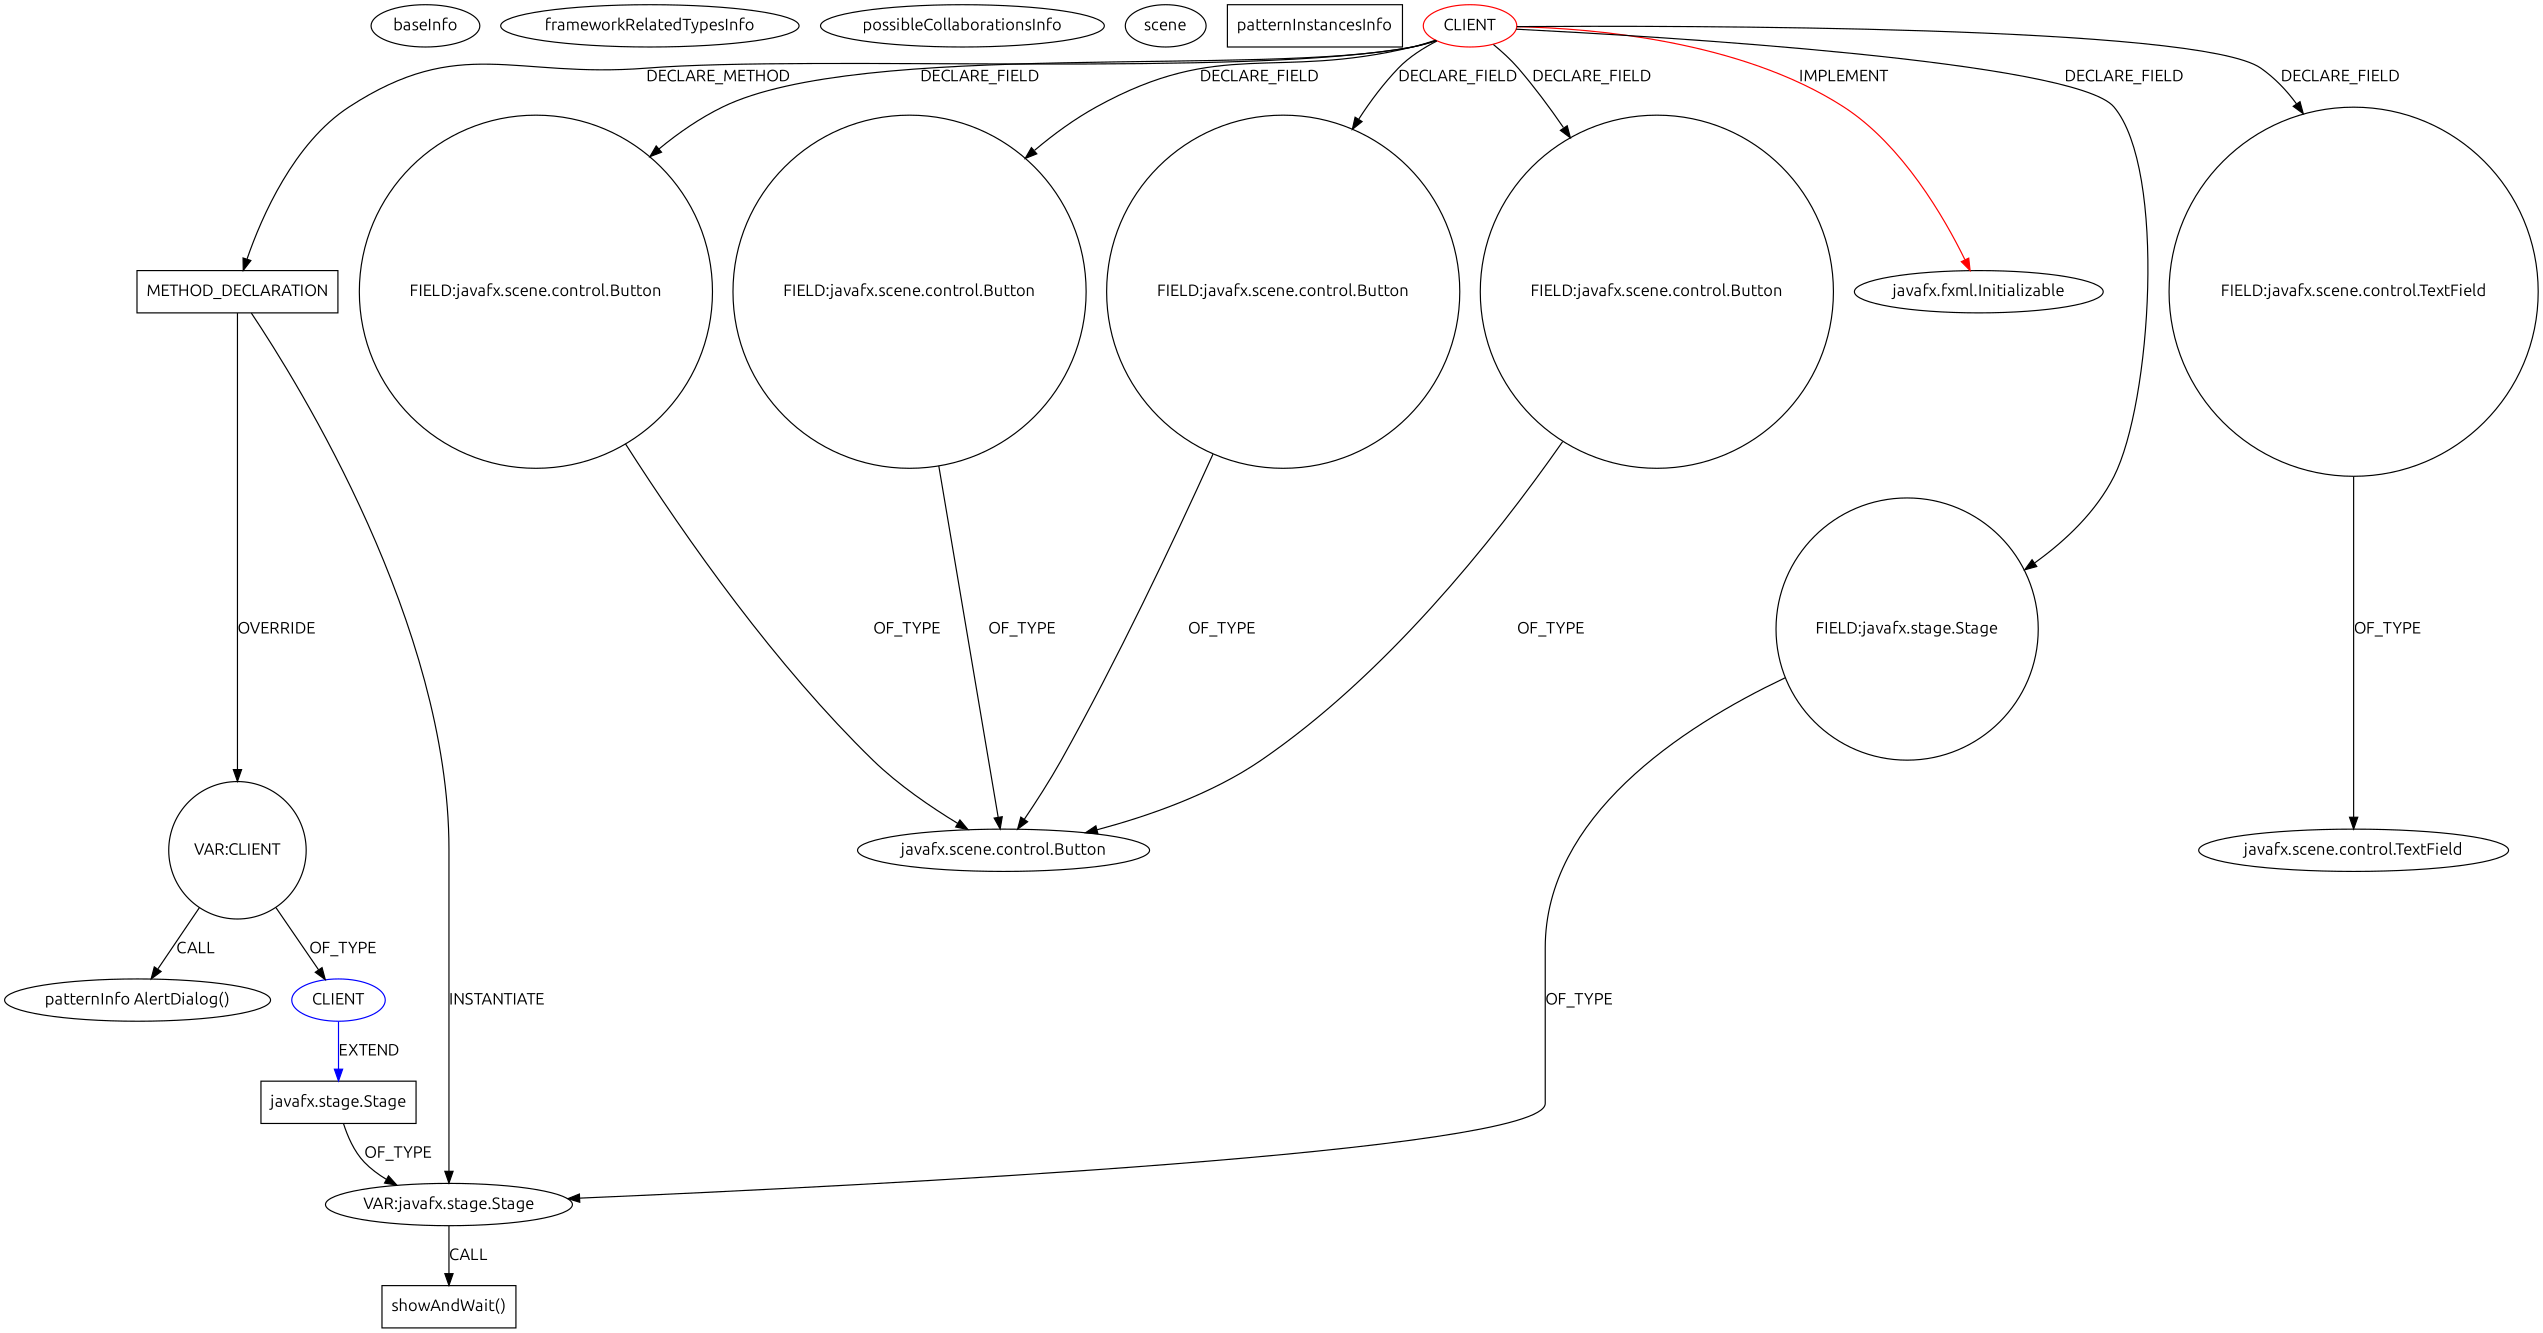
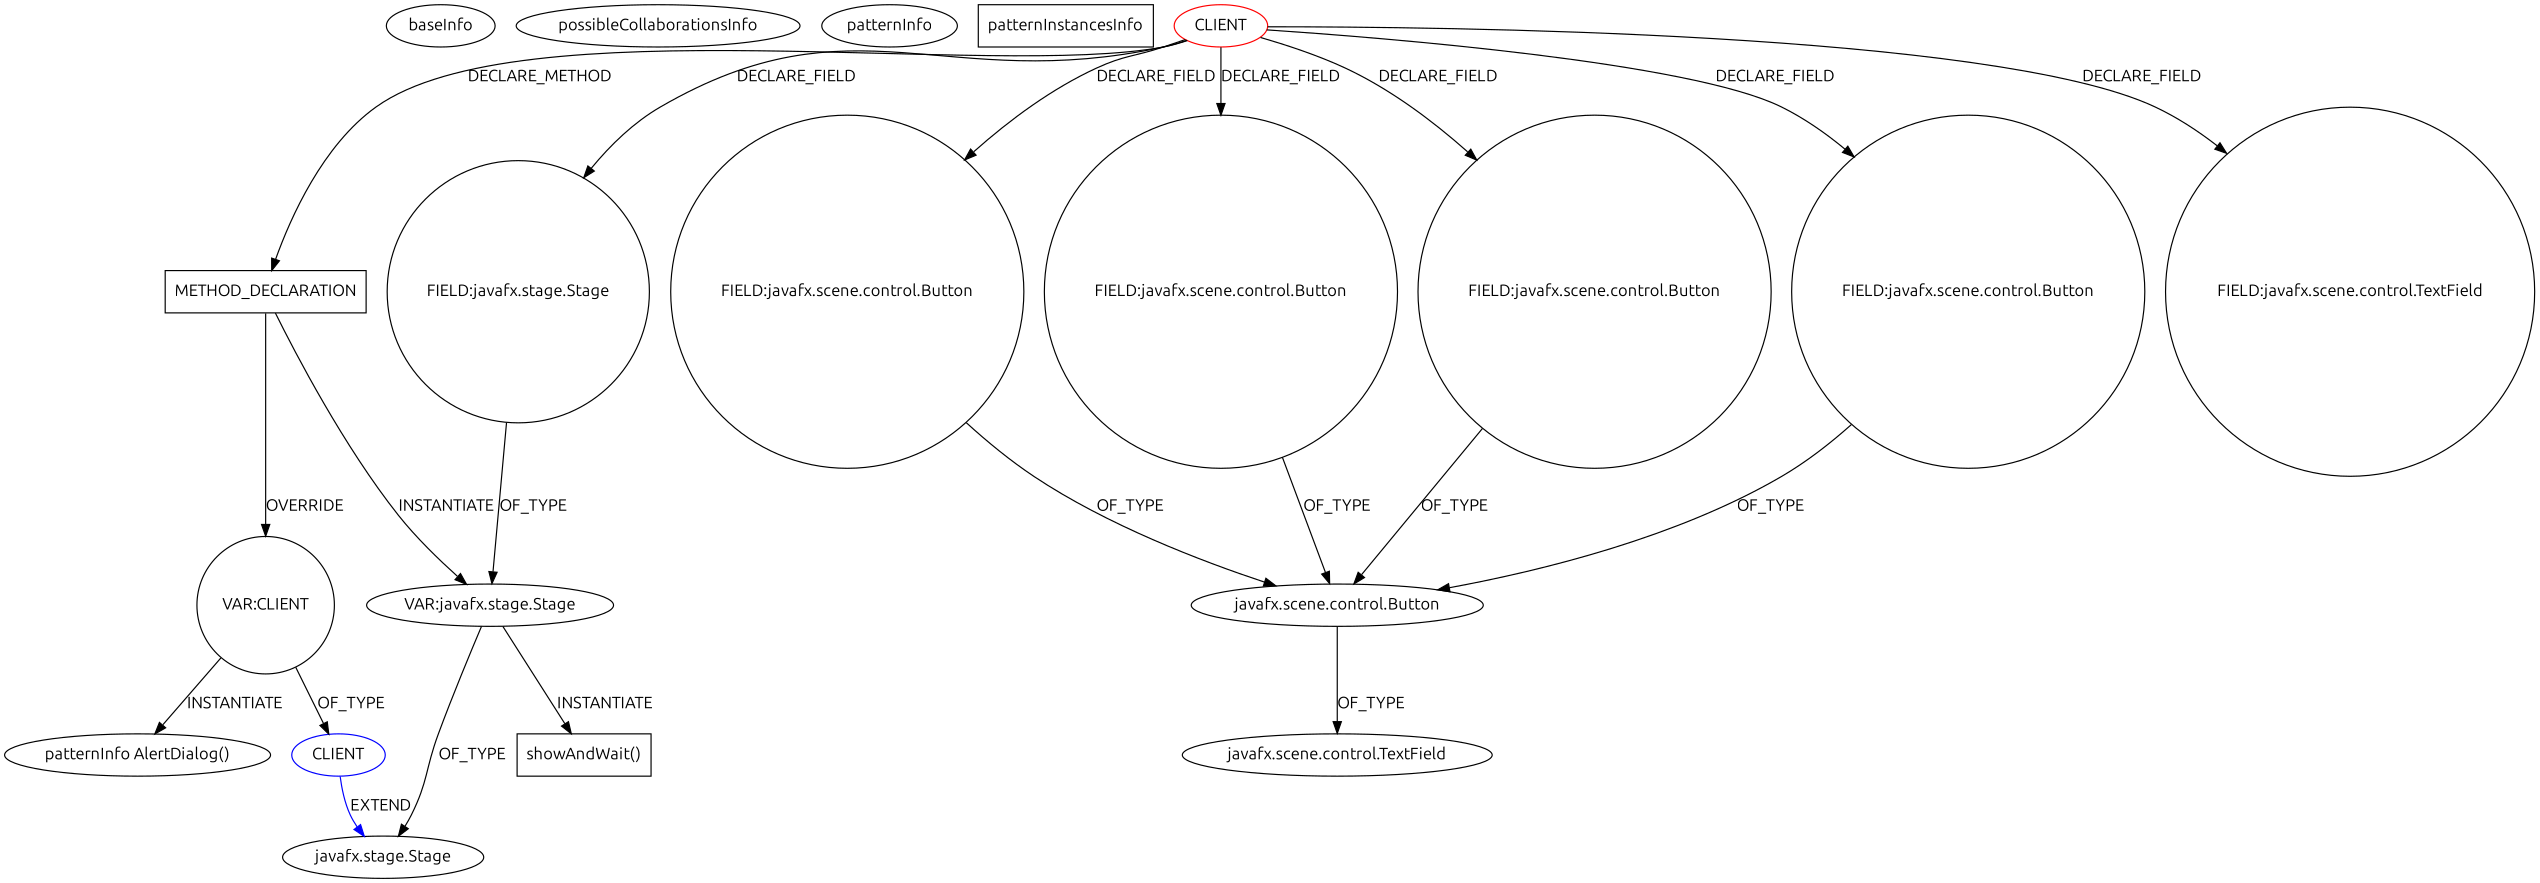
  digraph {
    fontname=Ubuntu
    node [fontname=Ubuntu isFrameworkType=false vertexType=FIELD_DECLARATION]
    edge [fontname=Ubuntu]
    baseInfo [category=pattern graphId=3934 isAnonymous=false possibleRelation=true isFrameworkType="" vertexType=""]
-   frameworkRelatedTypesInfo [0="javafx.fxml.Initializable" isFrameworkType="" vertexType=""]
    possibleCollaborationsInfo [0="3934~INSTANTIATION-CLIENT_METHOD_DECLARATION-~javafx.fxml.Initializable ~javafx.stage.Stage ~false~false" isFrameworkType="" vertexType=""]
-   patternInfo [frequency=2.0 patternRootClient=0 label=scene isFrameworkType="" vertexType=""]
+   patternInfo [frequency=2.0 patternRootClient=0 isFrameworkType="" vertexType=""]
    patternInstancesInfo [0="demibenari-cd-catalog~/demibenari-cd-catalog/cd-catalog-master/src/cd/catalog/EditCDFormController.java~EditCDFormController~2395" 1="demibenari-cd-catalog~/demibenari-cd-catalog/cd-catalog-master/src/cd/catalog/MainFormController.java~MainFormController~2392" shape=box isFrameworkType="" vertexType=""]
    n6 [label="patternInfo AlertDialog()" vertexType=CONSTRUCTOR_CALL]
    n7 [label="VAR:CLIENT" shape=circle vertexType=VARIABLE_EXPRESION]
    n8 [color=blue label=CLIENT vertexType=REFERENCE_CLIENT_CLASS_DECLARATION]
-   n9 [label="javafx.stage.Stage" vertexType=FRAMEWORK_CLASS_TYPE shape=box]
+   n9 [label="javafx.stage.Stage" vertexType=FRAMEWORK_CLASS_TYPE]
    n10 [label=METHOD_DECLARATION shape=box vertexType=CLIENT_METHOD_DECLARATION]
    n11 [label="VAR:javafx.stage.Stage" shape=ellipse vertexType=VARIABLE_EXPRESION]
    n12 [label="showAndWait()" shape=box vertexType=INSIDE_CALL]
    n13 [color=red label=CLIENT vertexType=ROOT_CLIENT_CLASS_DECLARATION]
    n14 [label="FIELD:javafx.scene.control.Button" shape=circle]
    n15 [label="FIELD:javafx.scene.control.Button" shape=circle]
    n16 [label="FIELD:javafx.scene.control.Button" shape=circle]
    n17 [label="FIELD:javafx.scene.control.Button" shape=circle]
-   n18 [label="javafx.fxml.Initializable" vertexType=FRAMEWORK_INTERFACE_TYPE]
    n19 [label="FIELD:javafx.stage.Stage" shape=circle]
    n20 [label="FIELD:javafx.scene.control.TextField" shape=circle]
    n21 [label="javafx.scene.control.Button" vertexType=FRAMEWORK_CLASS_TYPE]
    n22 [label="javafx.scene.control.TextField" vertexType=FRAMEWORK_CLASS_TYPE]
-   n7 -> n6 [label=CALL]
+   n7 -> n6 [label=INSTANTIATE]
    n7 -> n8 [label=OF_TYPE]
    n8 -> n9 [color=blue label=EXTEND]
    n10 -> n7 [label=OVERRIDE]
    n10 -> n11 [label=INSTANTIATE]
-   n9 -> n11 [label=OF_TYPE]
-   n11 -> n12 [label=CALL]
+   n11 -> n9 [label=OF_TYPE]
+   n11 -> n12 [label=INSTANTIATE]
    n13 -> n10 [label=DECLARE_METHOD]
    n13 -> n14 [label=DECLARE_FIELD]
    n13 -> n15 [label=DECLARE_FIELD]
    n13 -> n16 [label=DECLARE_FIELD]
    n13 -> n17 [label=DECLARE_FIELD]
-   n13 -> n18 [color=red label=IMPLEMENT]
    n13 -> n19 [label=DECLARE_FIELD]
    n13 -> n20 [label=DECLARE_FIELD]
    n14 -> n21 [label=OF_TYPE]
    n15 -> n21 [label=OF_TYPE]
    n16 -> n21 [label=OF_TYPE]
    n17 -> n21 [label=OF_TYPE]
    n19 -> n11 [label=OF_TYPE]
-   n20 -> n22 [label=OF_TYPE]
+   n21 -> n22 [label=OF_TYPE]
  }
